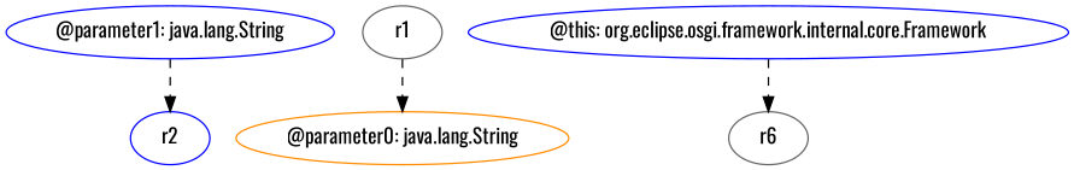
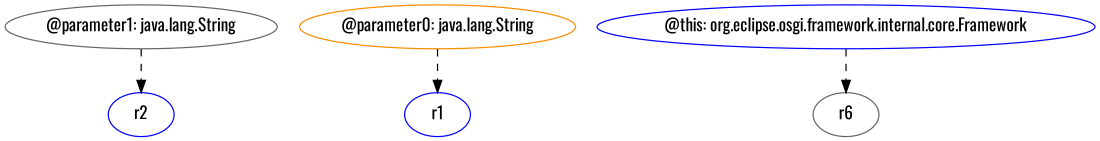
  digraph {
    fontname=Oswald
    node [color=blue fontname=Oswald]
    edge [fontname=Oswald style=dashed]
-   n1 [label="@parameter1: java.lang.String"]
+   n1 [color=gray40 label="@parameter1: java.lang.String"]
    n2 [label=r2]
    n3 [color=darkorange label="@parameter0: java.lang.String"]
-   n4 [color=gray40 label=r1]
+   n4 [label=r1]
    n5 [label="@this: org.eclipse.osgi.framework.internal.core.Framework"]
    n6 [color=gray40 label=r6]
    n1 -> n2
-   n4 -> n3
+   n3 -> n4
    n5 -> n6
  }
